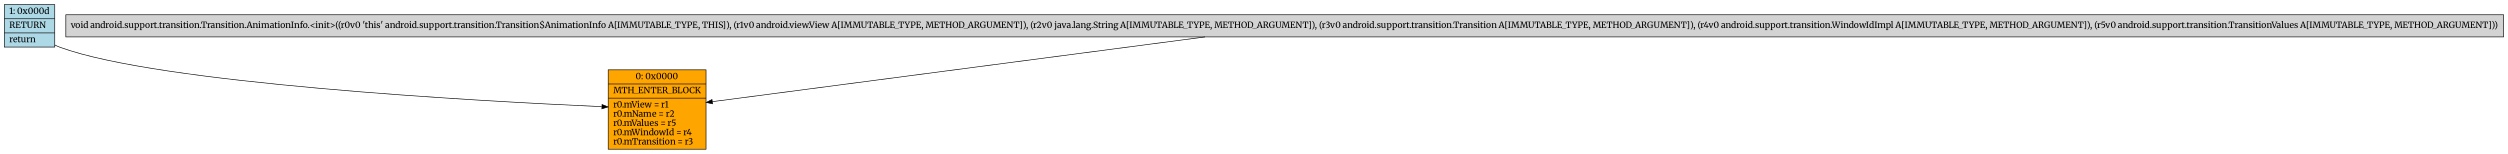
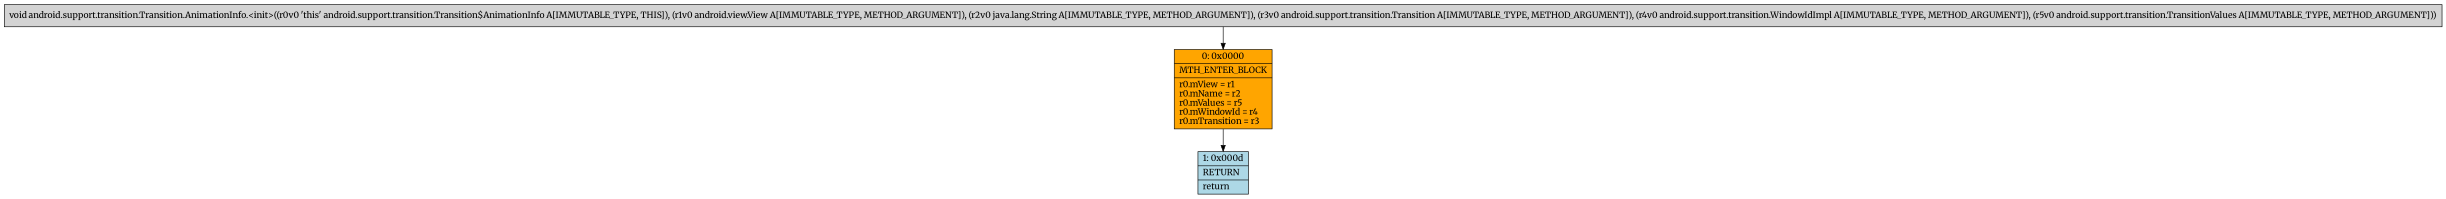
  digraph {
    fontname=Merriweather
    node [shape=record style=filled fontname=Merriweather]
    edge [fontname=Merriweather]
    n1 [label="{0\:\ 0x0000|MTH_ENTER_BLOCK\l|r0.mView = r1\lr0.mName = r2\lr0.mValues = r5\lr0.mWindowId = r4\lr0.mTransition = r3\l}" fillcolor=orange]
    n2 [label="{1\:\ 0x000d|RETURN\l|return\l}" fillcolor=lightblue]
    n3 [label="{void android.support.transition.Transition.AnimationInfo.\<init\>((r0v0 'this' android.support.transition.Transition$AnimationInfo A[IMMUTABLE_TYPE, THIS]), (r1v0 android.view.View A[IMMUTABLE_TYPE, METHOD_ARGUMENT]), (r2v0 java.lang.String A[IMMUTABLE_TYPE, METHOD_ARGUMENT]), (r3v0 android.support.transition.Transition A[IMMUTABLE_TYPE, METHOD_ARGUMENT]), (r4v0 android.support.transition.WindowIdImpl A[IMMUTABLE_TYPE, METHOD_ARGUMENT]), (r5v0 android.support.transition.TransitionValues A[IMMUTABLE_TYPE, METHOD_ARGUMENT])) }" fillcolor=lightgrey]
-   n2 -> n1
+   n1 -> n2
    n3 -> n1
  }
